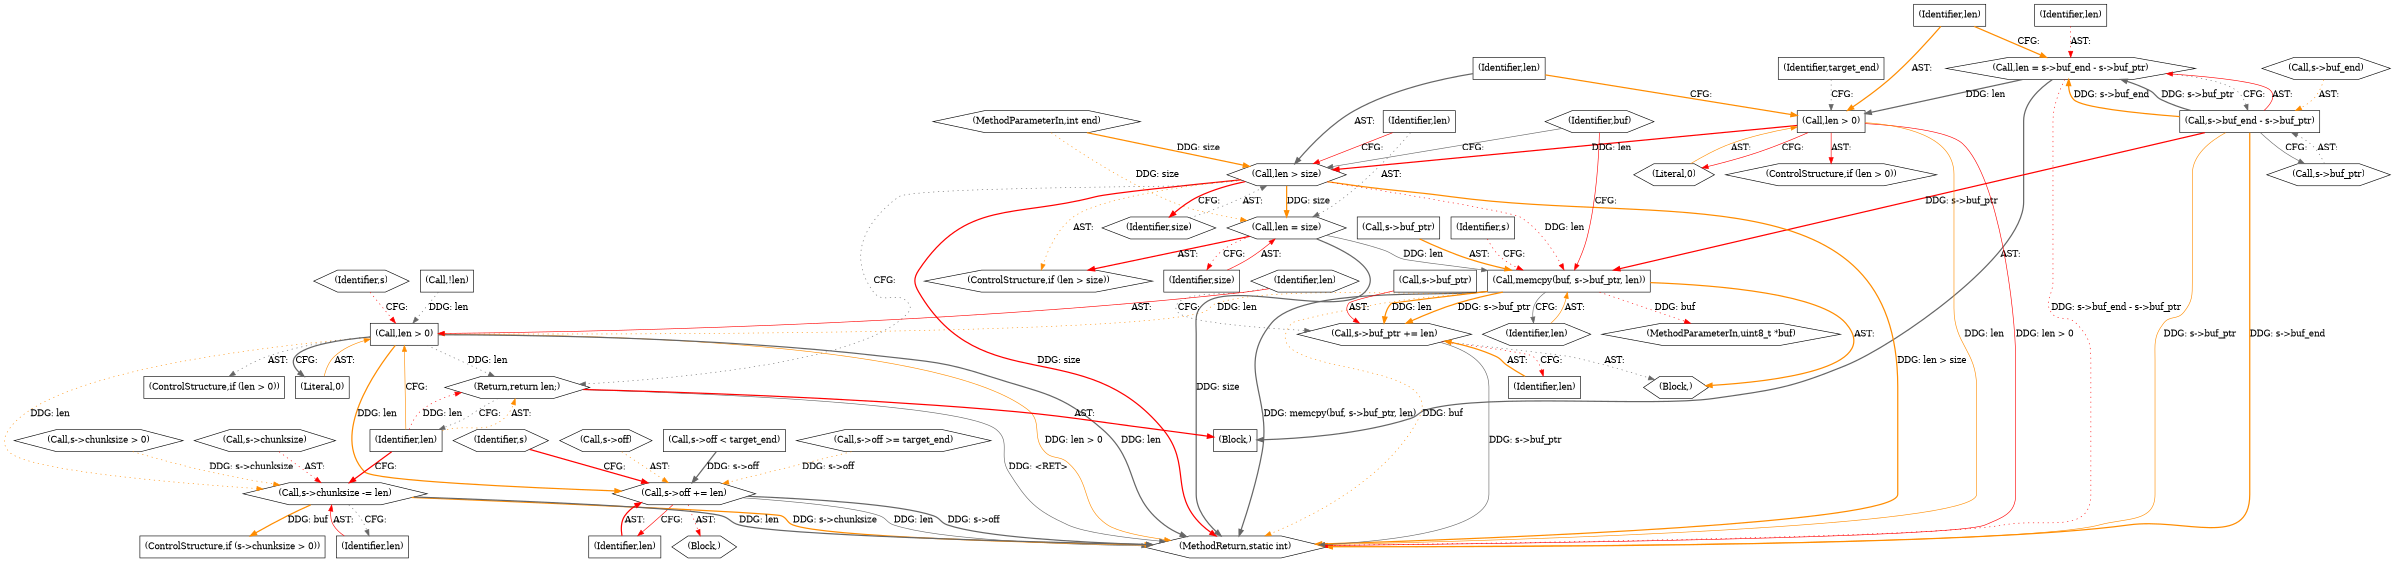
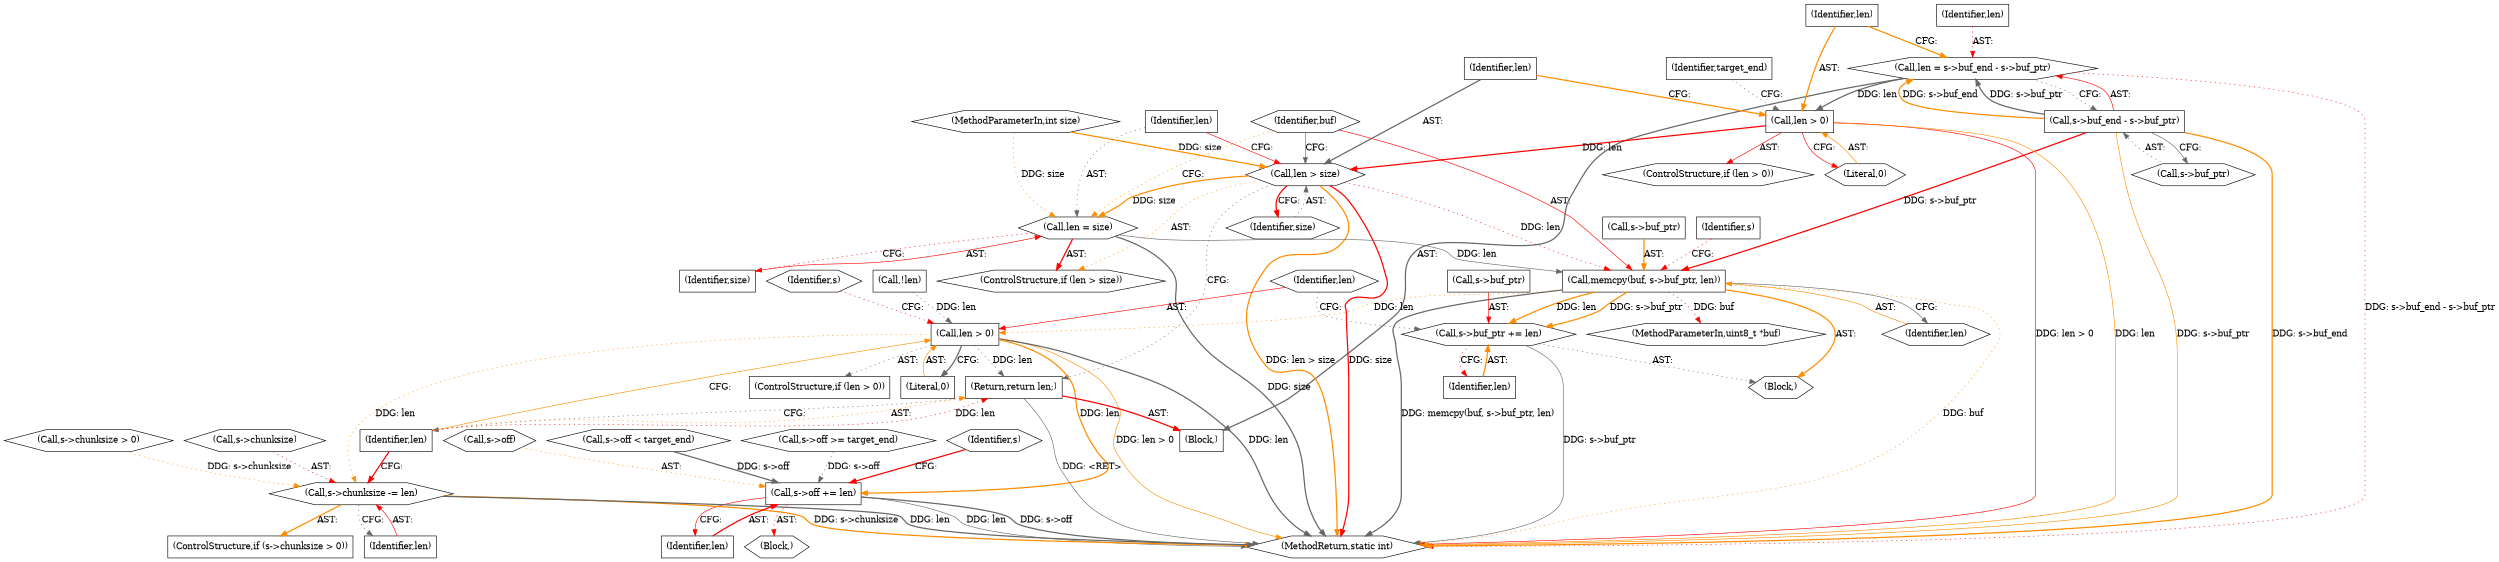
  digraph {
    node [shape=hexagon]
    edge [color=darkorange style=bold]
    n1 [label="(Call,len = s->buf_end - s->buf_ptr)"]
    n2 [label="(Call,s->buf_end - s->buf_ptr)" shape=box]
    n3 [label="(Call,len > 0)" shape=box]
    n4 [label="(MethodReturn,static int)"]
    n5 [label="(Block,)" shape=box]
    n6 [label="(Call,memcpy(buf, s->buf_ptr, len))" shape=box]
    n7 [label="(Call,s->buf_ptr)"]
    n8 [label="(Call,len > size)"]
    n9 [label="(Literal,0)"]
    n10 [label="(ControlStructure,if (len > 0))"]
    n11 [label="(Call,s->buf_ptr += len)"]
    n12 [label="(Call,len > 0)" shape=box]
    n13 [label="(Block,)"]
    n14 [label="(Identifier,len)"]
    n15 [label="(MethodParameterIn,uint8_t *buf)"]
    n16 [label="(Call,len = size)"]
    n17 [label="(ControlStructure,if (len > size))"]
    n18 [label="(Identifier,size)"]
-   n19 [label="(Return,return len;)"]
+   n19 [label="(Return,return len;)" shape=box]
    n20 [label="(Identifier,size)" shape=box]
    n21 [label="(Identifier,len)" shape=box]
-   n22 [label="(Call,s->off += len)"]
+   n22 [label="(Call,s->off += len)" shape=box]
    n23 [label="(Call,s->chunksize -= len)"]
    n24 [label="(ControlStructure,if (len > 0))" shape=box]
    n25 [label="(Literal,0)" shape=box]
    n26 [label="(Identifier,len)" shape=box]
    n27 [label="(Block,)"]
    n28 [label="(ControlStructure,if (s->chunksize > 0))" shape=box]
    n29 [label="(Identifier,len)" shape=box]
    n30 [label="(Identifier,len)" shape=box]
    n31 [label="(Call,s->chunksize > 0)"]
-   n32 [label="(Call,s->off < target_end)" shape=box]
+   n32 [label="(Call,s->off < target_end)"]
    n33 [label="(Identifier,target_end)" shape=box]
-   n34 [label="(MethodParameterIn,int end)"]
+   n34 [label="(MethodParameterIn,int size)"]
    n35 [label="(Identifier,len)"]
    n36 [label="(Call,s->buf_ptr)" shape=box]
    n37 [label="(Call,s->chunksize)"]
    n38 [label="(Identifier,s)"]
    n39 [label="(Call,!len)" shape=box]
    n40 [label="(Call,s->off >= target_end)"]
    n41 [label="(Call,s->buf_ptr)" shape=box]
    n42 [label="(Identifier,len)" shape=box]
    n43 [label="(Identifier,s)"]
    n44 [label="(Identifier,len)" shape=box]
    n45 [label="(Identifier,len)" shape=box]
    n46 [label="(Identifier,s)" shape=box]
    n47 [label="(Call,s->off)"]
    n48 [label="(Identifier,len)" shape=box]
    n49 [label="(Identifier,buf)"]
-   n50 [label="(Call,s->buf_end)"]
    n1 -> n2 [color=gray40 label="CFG: " style=dotted]
    n1 -> n3 [color=gray40 label="DDG: len"]
    n1 -> n4 [color=red label="DDG: s->buf_end - s->buf_ptr" style=dotted]
    n1 -> n5 [color=gray40 label="AST: "]
    n2 -> n1 [color=red label="AST: " style=solid]
    n2 -> n1 [label="DDG: s->buf_end"]
    n2 -> n1 [color=gray40 label="DDG: s->buf_ptr"]
    n2 -> n4 [label="DDG: s->buf_ptr" style=solid]
    n2 -> n4 [label="DDG: s->buf_end"]
    n2 -> n6 [color=red label="DDG: s->buf_ptr"]
    n2 -> n7 [color=gray40 label="CFG: " style=solid]
    n3 -> n4 [color=red label="DDG: len > 0" style=solid]
    n3 -> n4 [label="DDG: len" style=solid]
    n3 -> n8 [color=red label="DDG: len"]
    n3 -> n9 [color=red label="CFG: " style=solid]
    n3 -> n10 [color=red label="AST: " style=solid]
    n6 -> n4 [color=gray40 label="DDG: memcpy(buf, s->buf_ptr, len)"]
    n6 -> n4 [label="DDG: buf" style=dotted]
    n6 -> n11 [label="DDG: len"]
    n6 -> n11 [label="DDG: s->buf_ptr"]
    n6 -> n12 [label="DDG: len" style=dotted]
    n6 -> n13 [label="AST: "]
    n6 -> n14 [color=gray40 label="CFG: " style=solid]
    n6 -> n15 [color=red label="DDG: buf" style=dotted]
    n7 -> n2 [color=gray40 label="AST: " style=dotted]
    n8 -> n4 [label="DDG: len > size"]
    n8 -> n4 [color=red label="DDG: size"]
    n8 -> n6 [color=red label="DDG: len" style=dotted]
    n8 -> n16 [label="DDG: size"]
    n8 -> n17 [label="AST: " style=dotted]
    n8 -> n18 [color=red label="CFG: "]
    n8 -> n19 [color=gray40 label="CFG: " style=dotted]
    n9 -> n3 [label="AST: " style=solid]
    n11 -> n4 [color=gray40 label="DDG: s->buf_ptr" style=solid]
    n11 -> n13 [color=gray40 label="AST: " style=dotted]
    n11 -> n21 [color=red label="CFG: " style=dotted]
    n12 -> n4 [label="DDG: len > 0" style=solid]
    n12 -> n4 [color=gray40 label="DDG: len"]
    n12 -> n19 [color=gray40 label="DDG: len" style=dotted]
    n12 -> n22 [label="DDG: len"]
    n12 -> n23 [label="DDG: len" style=dotted]
    n12 -> n24 [color=gray40 label="AST: " style=dotted]
    n12 -> n25 [color=gray40 label="CFG: "]
    n14 -> n6 [label="AST: " style=solid]
    n16 -> n4 [color=gray40 label="DDG: size"]
    n16 -> n6 [color=gray40 label="DDG: len" style=solid]
    n16 -> n17 [color=red label="AST: "]
    n16 -> n20 [color=red label="CFG: " style=dotted]
    n18 -> n8 [color=gray40 label="AST: " style=dotted]
    n19 -> n4 [color=gray40 label="DDG: <RET>" style=solid]
    n19 -> n5 [color=red label="AST: "]
    n19 -> n30 [color=gray40 label="CFG: " style=dotted]
    n20 -> n16 [color=red label="AST: " style=solid]
    n21 -> n11 [label="AST: "]
    n22 -> n4 [color=gray40 label="DDG: len" style=solid]
    n22 -> n4 [color=gray40 label="DDG: s->off"]
    n22 -> n26 [color=red label="CFG: " style=solid]
    n22 -> n27 [color=red label="AST: " style=dotted]
    n23 -> n4 [label="DDG: s->chunksize"]
    n23 -> n4 [color=gray40 label="DDG: len"]
-   n23 -> n28 [label="DDG: buf"]
+   n23 -> n28 [label="AST: "]
    n23 -> n29 [color=gray40 label="CFG: " style=dotted]
    n25 -> n12 [label="AST: " style=solid]
    n26 -> n22 [color=red label="AST: "]
    n29 -> n23 [color=red label="AST: " style=solid]
    n30 -> n12 [label="CFG: " style=solid]
    n30 -> n19 [label="AST: " style=dotted]
    n30 -> n19 [color=red label="DDG: len" style=dotted]
    n30 -> n23 [color=red label="CFG: "]
    n31 -> n23 [label="DDG: s->chunksize" style=dotted]
    n32 -> n22 [color=gray40 label="DDG: s->off"]
    n33 -> n3 [color=gray40 label="CFG: " style=dotted]
    n34 -> n8 [label="DDG: size"]
    n34 -> n16 [label="DDG: size" style=dotted]
    n35 -> n11 [color=gray40 label="CFG: " style=dotted]
    n35 -> n12 [color=red label="AST: " style=solid]
    n36 -> n11 [color=red label="AST: " style=solid]
    n37 -> n23 [color=red label="AST: " style=dotted]
    n38 -> n12 [color=red label="CFG: " style=dotted]
    n39 -> n12 [color=gray40 label="DDG: len" style=dotted]
-   n40 -> n22 [label="DDG: s->off" style=dotted]
+   n40 -> n22 [color=gray40 label="DDG: s->off" style=dotted]
    n41 -> n6 [label="AST: "]
    n42 -> n1 [color=red label="AST: " style=dotted]
    n43 -> n22 [color=red label="CFG: "]
    n44 -> n3 [label="CFG: "]
    n44 -> n8 [color=gray40 label="AST: "]
    n45 -> n1 [label="CFG: "]
    n45 -> n3 [label="AST: "]
    n46 -> n6 [color=red label="CFG: " style=dotted]
    n47 -> n22 [label="AST: " style=dotted]
    n48 -> n8 [color=red label="CFG: " style=solid]
    n48 -> n16 [color=gray40 label="AST: " style=dotted]
-   n49 -> n6 [color=red label="CFG: " style=solid]
+   n49 -> n6 [color=red label="AST: " style=solid]
    n49 -> n8 [color=gray40 label="CFG: " style=solid]
-   n50 -> n2 [label="AST: " style=dotted]
+   n49 -> n16 [label="CFG: " style=dotted]
  }
